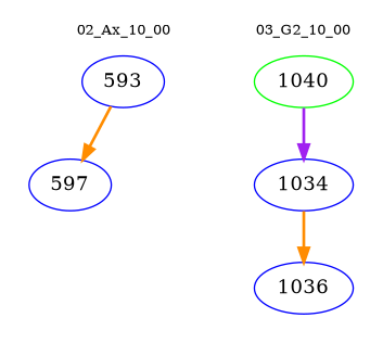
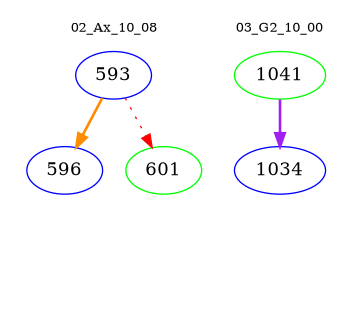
  digraph {
    node [color=blue]
    edge [color=darkorange style=bold]
    n1 [label=593]
-   n2 [label=597]
+   n2 [label=596]
+   n3 [color=green label=601]
    n4 [label=1034]
-   n5 [label=1036]
-   n6 [color=green label=1040]
+   n6 [color=green label=1041]
    subgraph cluster_1 {
      color=white
      fontsize=10
-     label="02_Ax_10_00"
+     label="02_Ax_10_08"
      n1
      n2
+     n3
    }
    subgraph cluster_2 {
      color=white
      fontsize=10
      label="03_G2_10_00"
      n4
-     n5
      n6
    }
    n1 -> n2
-   n4 -> n5
+   n1 -> n3 [color=red style=dotted]
    n6 -> n4 [color=purple]
  }
